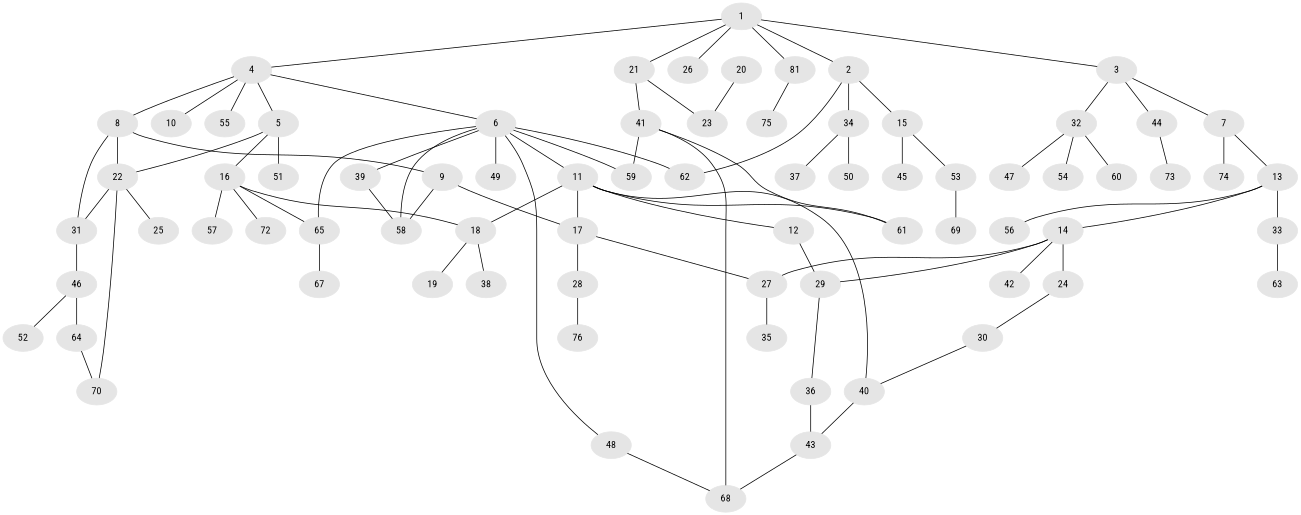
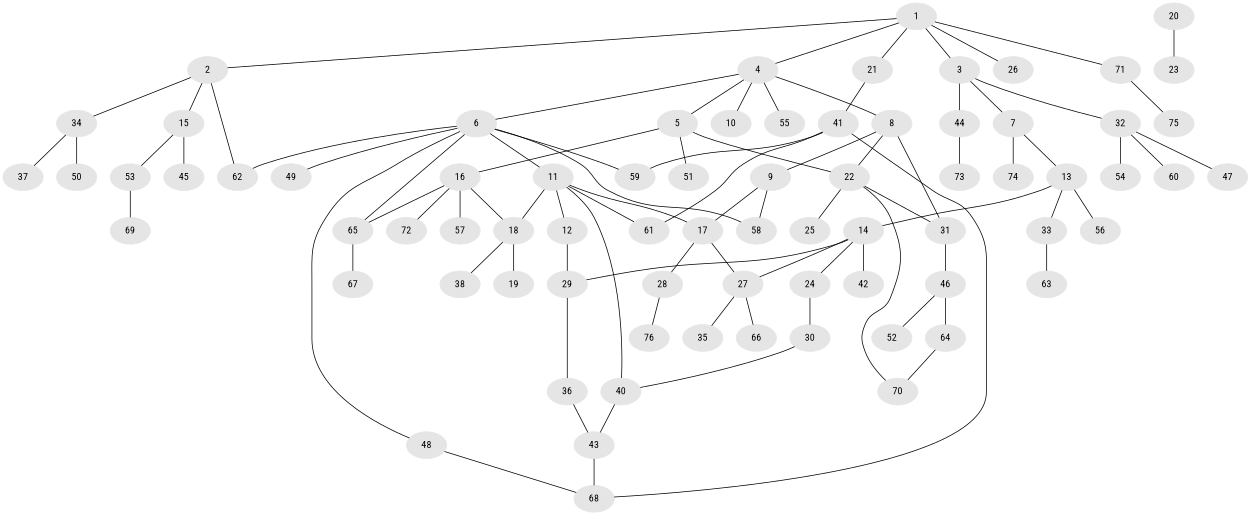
  graph {
    fontname="Roboto Condensed"
    node [color=gray90 fontname="Roboto Condensed" style=filled]
    edge [fontname="Roboto Condensed"]
    1
    2
    3
    4
    21
    26
-   71 [label=81]
+   71
    15
    34
    62
    7
    32
    44
    5
    6
    8
    10
    55
    23
    41
    75
    45
    53
    37
    50
    13
    74
    47
    54
    60
    73
    16
    22
    51
    11
-   39
    48
    49
    58
    59
    65
    9
    31
    18
    57
    72
    25
    70
    17
    12
    40
    61
    68
    67
    14
    33
    56
    20
    27
    28
    29
    19
    38
    43
    36
    24
    42
    63
    30
    35
+   66
    69
    76
    46
    52
    64
    1 -- 2
    1 -- 3
    1 -- 4
    1 -- 21
    1 -- 26
    1 -- 71
    2 -- 15
    2 -- 34
    2 -- 62
    3 -- 7
    3 -- 32
    3 -- 44
    4 -- 5
    4 -- 6
    4 -- 8
    4 -- 10
    4 -- 55
-   21 -- 23
    21 -- 41
    71 -- 75
    15 -- 45
    15 -- 53
    34 -- 37
    34 -- 50
    7 -- 13
    7 -- 74
    32 -- 47
    32 -- 54
    32 -- 60
    44 -- 73
    5 -- 16
    5 -- 22
    5 -- 51
    6 -- 62
    6 -- 11
-   6 -- 39
    6 -- 48
    6 -- 49
    6 -- 58
    6 -- 59
    6 -- 65
    8 -- 22
    8 -- 9
    8 -- 31
    41 -- 59
    41 -- 61
    41 -- 68
    53 -- 69
    13 -- 14
    13 -- 33
    13 -- 56
    16 -- 65
    16 -- 18
    16 -- 57
    16 -- 72
    22 -- 31
    22 -- 25
    22 -- 70
    11 -- 18
    11 -- 17
    11 -- 12
    11 -- 40
    11 -- 61
-   39 -- 58
    48 -- 68
    65 -- 67
    9 -- 58
    9 -- 17
    31 -- 46
    18 -- 19
    18 -- 38
    17 -- 27
    17 -- 28
    12 -- 29
    40 -- 43
    14 -- 27
    14 -- 29
    14 -- 24
    14 -- 42
    33 -- 63
    20 -- 23
    27 -- 35
+   27 -- 66
    28 -- 76
    29 -- 36
    43 -- 68
    36 -- 43
    24 -- 30
    30 -- 40
    46 -- 52
    46 -- 64
    64 -- 70
  }
